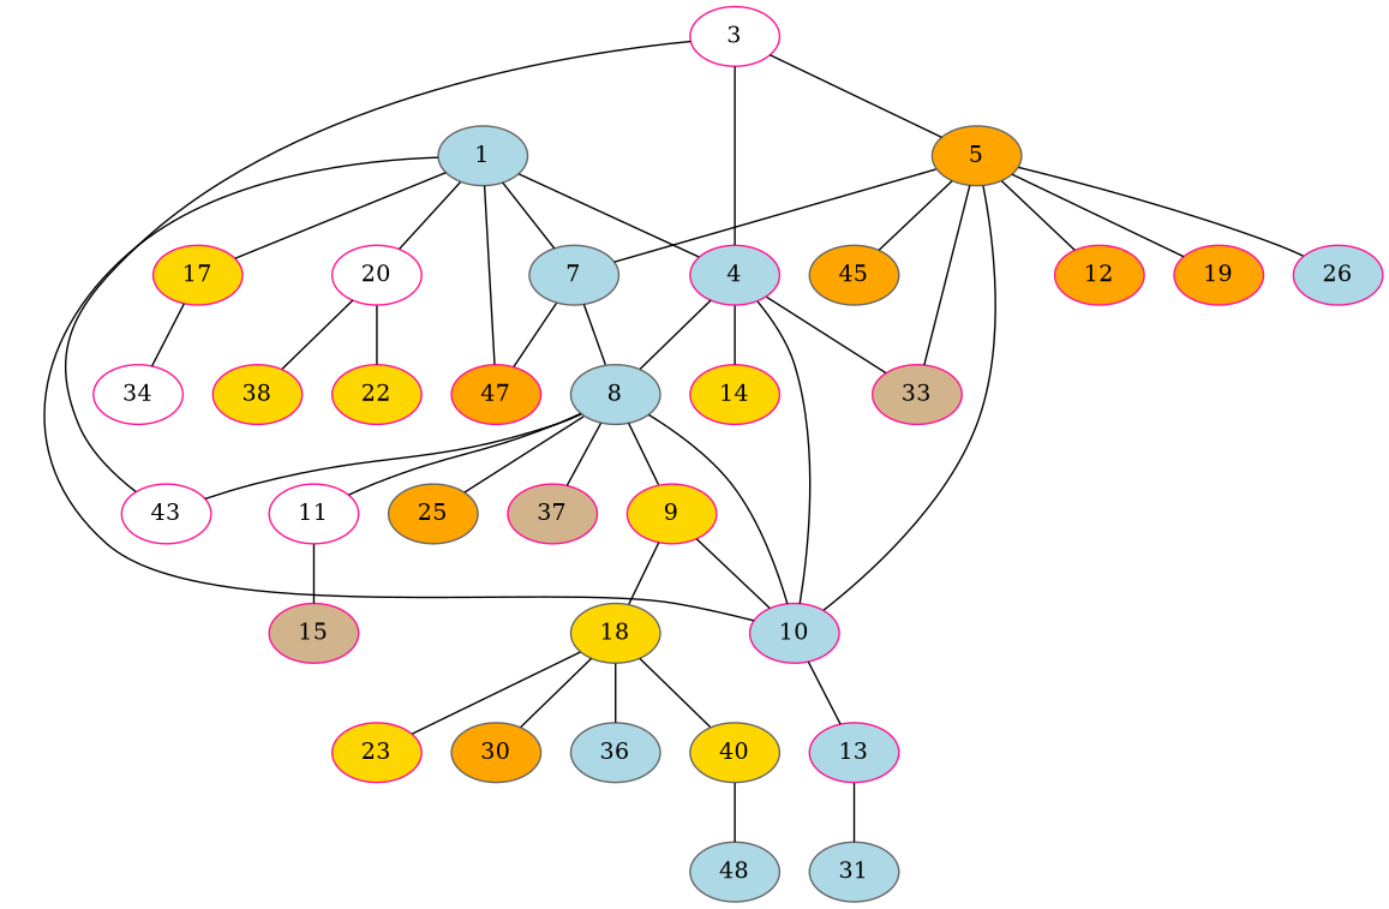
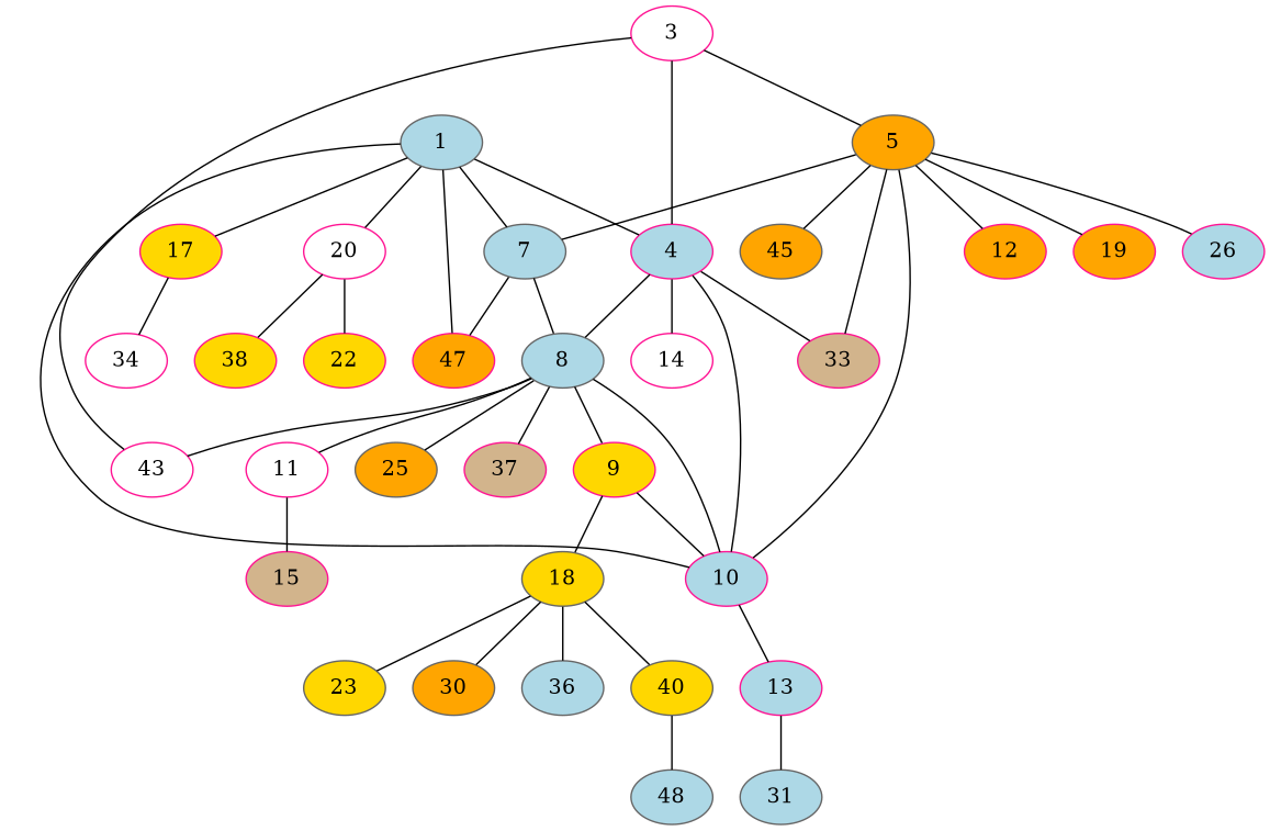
  graph {
    node [color=deeppink fillcolor=lightblue style=filled]
    1 [color=gray40 super="+2"]
    4 [super="+21"]
    7 [color=gray40 super="+32"]
    10 [super="+29"]
    17 [fillcolor=gold super="+49"]
    20 [fillcolor=white super="+35"]
    47 [fillcolor=orange]
    8 [color=gray40 super="+28"]
-   14 [fillcolor=gold]
+   14 [fillcolor=white]
    33 [fillcolor=tan]
    5 [color=gray40 fillcolor=orange super="+6"]
    12 [fillcolor=orange]
    19 [fillcolor=orange]
    26 [super="+46"]
    45 [color=gray40 fillcolor=orange]
    13
    34 [fillcolor=white]
    22 [fillcolor=gold super="+41"]
    38 [fillcolor=gold]
    3 [fillcolor=white super="+16"]
    43 [fillcolor=white]
    9 [fillcolor=gold super="+27"]
    11 [fillcolor=white]
    25 [color=gray40 fillcolor=orange]
    37 [fillcolor=tan]
    18 [color=gray40 fillcolor=gold super="+39"]
    15 [fillcolor=tan]
-   23 [fillcolor=gold]
+   23 [color=gray40 fillcolor=gold]
    30 [color=gray40 fillcolor=orange]
    36 [color=gray40 super="+44"]
    40 [color=gray40 fillcolor=gold super="+42"]
    31 [color=gray40]
    48 [color=gray40]
    1 -- 4
    1 -- 7 [weight=2]
    1 -- 10
    1 -- 17
    1 -- 20
    1 -- 47
    4 -- 10
    4 -- 8
    4 -- 14
    4 -- 33
    7 -- 47
    7 -- 8
    10 -- 13
    17 -- 34
    20 -- 22
    20 -- 38
    8 -- 10
    8 -- 43
    8 -- 9
    8 -- 11
    8 -- 25
    8 -- 37
    5 -- 7
    5 -- 10
    5 -- 33
    5 -- 12
    5 -- 19
    5 -- 26
    5 -- 45
    13 -- 31
    3 -- 4
    3 -- 5
    3 -- 43
    9 -- 10
    9 -- 18
    11 -- 15
    18 -- 23
    18 -- 30
    18 -- 36
    18 -- 40
    40 -- 48
  }
